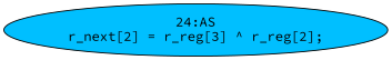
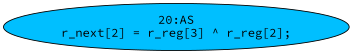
  strict digraph {
    rankdir=LR
    fontname="Source Code Pro"
-   n1 [ast="<pyverilog.vparser.ast.Assign object at 0x7f1b7fd5c490>" def_var="['r_next']" fillcolor=deepskyblue label="24:AS\nr_next[2] = r_reg[3] ^ r_reg[2];" statements="[]" style=filled typ=Assign use_var="['r_reg', 'r_reg']" fontname="Source Code Pro"]
+   n1 [ast="<pyverilog.vparser.ast.Assign object at 0x7f1b7fd5c490>" def_var="['r_next']" fillcolor=deepskyblue label="20:AS\nr_next[2] = r_reg[3] ^ r_reg[2];" statements="[]" style=filled typ=Assign use_var="['r_reg', 'r_reg']" fontname="Source Code Pro"]
  }
